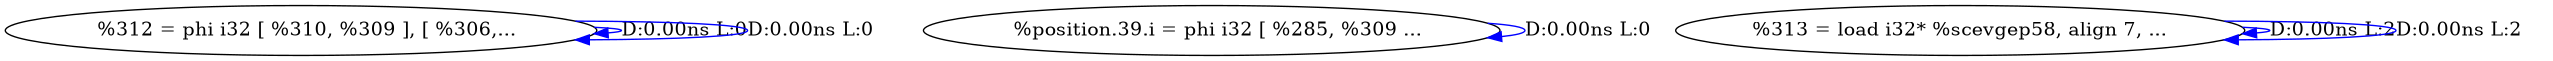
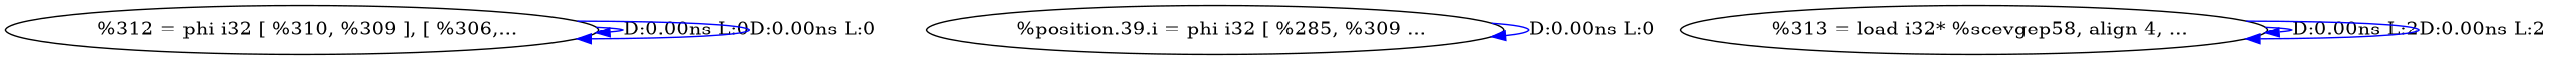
  digraph {
    edge [color=blue]
    n1 [label="  %312 = phi i32 [ %310, %309 ], [ %306,..."]
    n2 [label="  %position.39.i = phi i32 [ %285, %309 ..."]
-   n3 [label="%313 = load i32* %scevgep58, align 7, ..."]
+   n3 [label="  %313 = load i32* %scevgep58, align 4, ..."]
    n1 -> n1 [label="D:0.00ns L:0"]
    n1 -> n1 [label="D:0.00ns L:0"]
    n2 -> n2 [label="D:0.00ns L:0"]
    n3 -> n3 [label="D:0.00ns L:2"]
    n3 -> n3 [label="D:0.00ns L:2"]
  }
